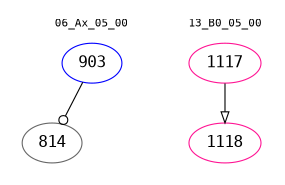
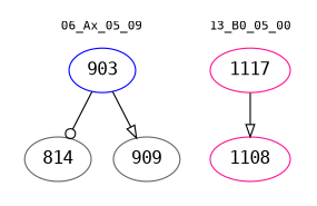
  digraph {
    fontname="DejaVu Sans Mono"
    node [color=gray40 fontname="DejaVu Sans Mono"]
    edge [arrowhead=onormal color=black fontname="DejaVu Sans Mono"]
    n1 [color=blue label=903]
    n2 [label=814]
+   n3 [label=909]
    n4 [color=deeppink label=1117]
-   n5 [color=deeppink label=1118]
+   n5 [color=deeppink label=1108]
    subgraph cluster_1 {
      color=white
      fontsize=10
-     label="06_Ax_05_00"
+     label="06_Ax_05_09"
      n1
      n2
+     n3
    }
    subgraph cluster_2 {
      color=white
      fontsize=10
      label="13_B0_05_00"
      n4
      n5
    }
    n1 -> n2 [arrowhead=odot]
+   n1 -> n3
    n4 -> n5
  }
